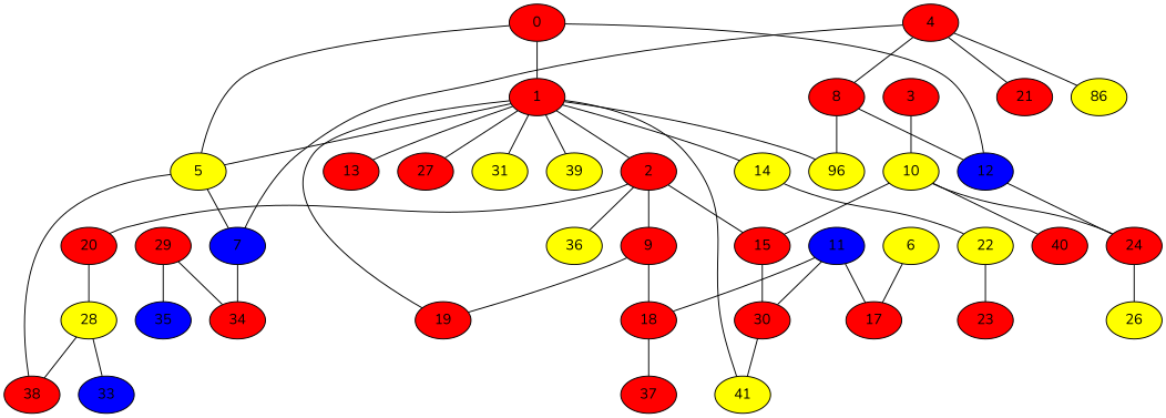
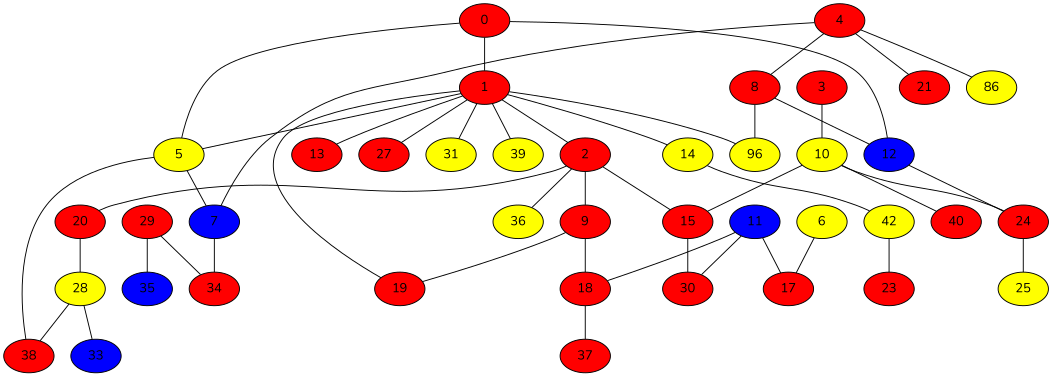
  graph {
    fontname=Nunito
    node [fillcolor=red fontname=Nunito style=filled]
    edge [fontname=Nunito]
    0
    1
    5 [fillcolor=yellow]
    12 [fillcolor=blue]
    2
    13
    14 [fillcolor=yellow]
    n8 [fillcolor=yellow label=96]
    19
    27
    31 [fillcolor=yellow]
    39 [fillcolor=yellow]
-   41 [fillcolor=yellow]
    7 [fillcolor=blue]
    38
    24
    9
    15
    20
    36 [fillcolor=yellow]
-   22 [fillcolor=yellow]
+   22 [fillcolor=yellow label=42]
    18
    30
    28 [fillcolor=yellow]
    10 [fillcolor=yellow]
    3
    40
    4
    8
    21
    n31 [fillcolor=yellow label=86]
    34
    6 [fillcolor=yellow]
    17
    37
-   25 [fillcolor=yellow label=26]
+   25 [fillcolor=yellow]
    11 [fillcolor=blue]
    23
    33 [fillcolor=blue]
    29
    35 [fillcolor=blue]
    0 -- 1
    0 -- 5
    0 -- 12
    1 -- 5
    1 -- 2
    1 -- 13
    1 -- 14
    1 -- n8
    1 -- 19
    1 -- 27
    1 -- 31
    1 -- 39
-   1 -- 41
    5 -- 7
    5 -- 38
    12 -- 24
    2 -- 9
    2 -- 15
    2 -- 20
    2 -- 36
    14 -- 22
    7 -- 34
    24 -- 25
    9 -- 19
    9 -- 18
    15 -- 30
    20 -- 28
    22 -- 23
    18 -- 37
-   30 -- 41
    28 -- 38
    28 -- 33
    10 -- 24
    10 -- 15
    10 -- 40
    3 -- 10
    4 -- 7
    4 -- 8
    4 -- 21
    4 -- n31
    8 -- 12
    8 -- n8
    6 -- 17
    11 -- 18
    11 -- 30
    11 -- 17
    29 -- 34
    29 -- 35
  }
